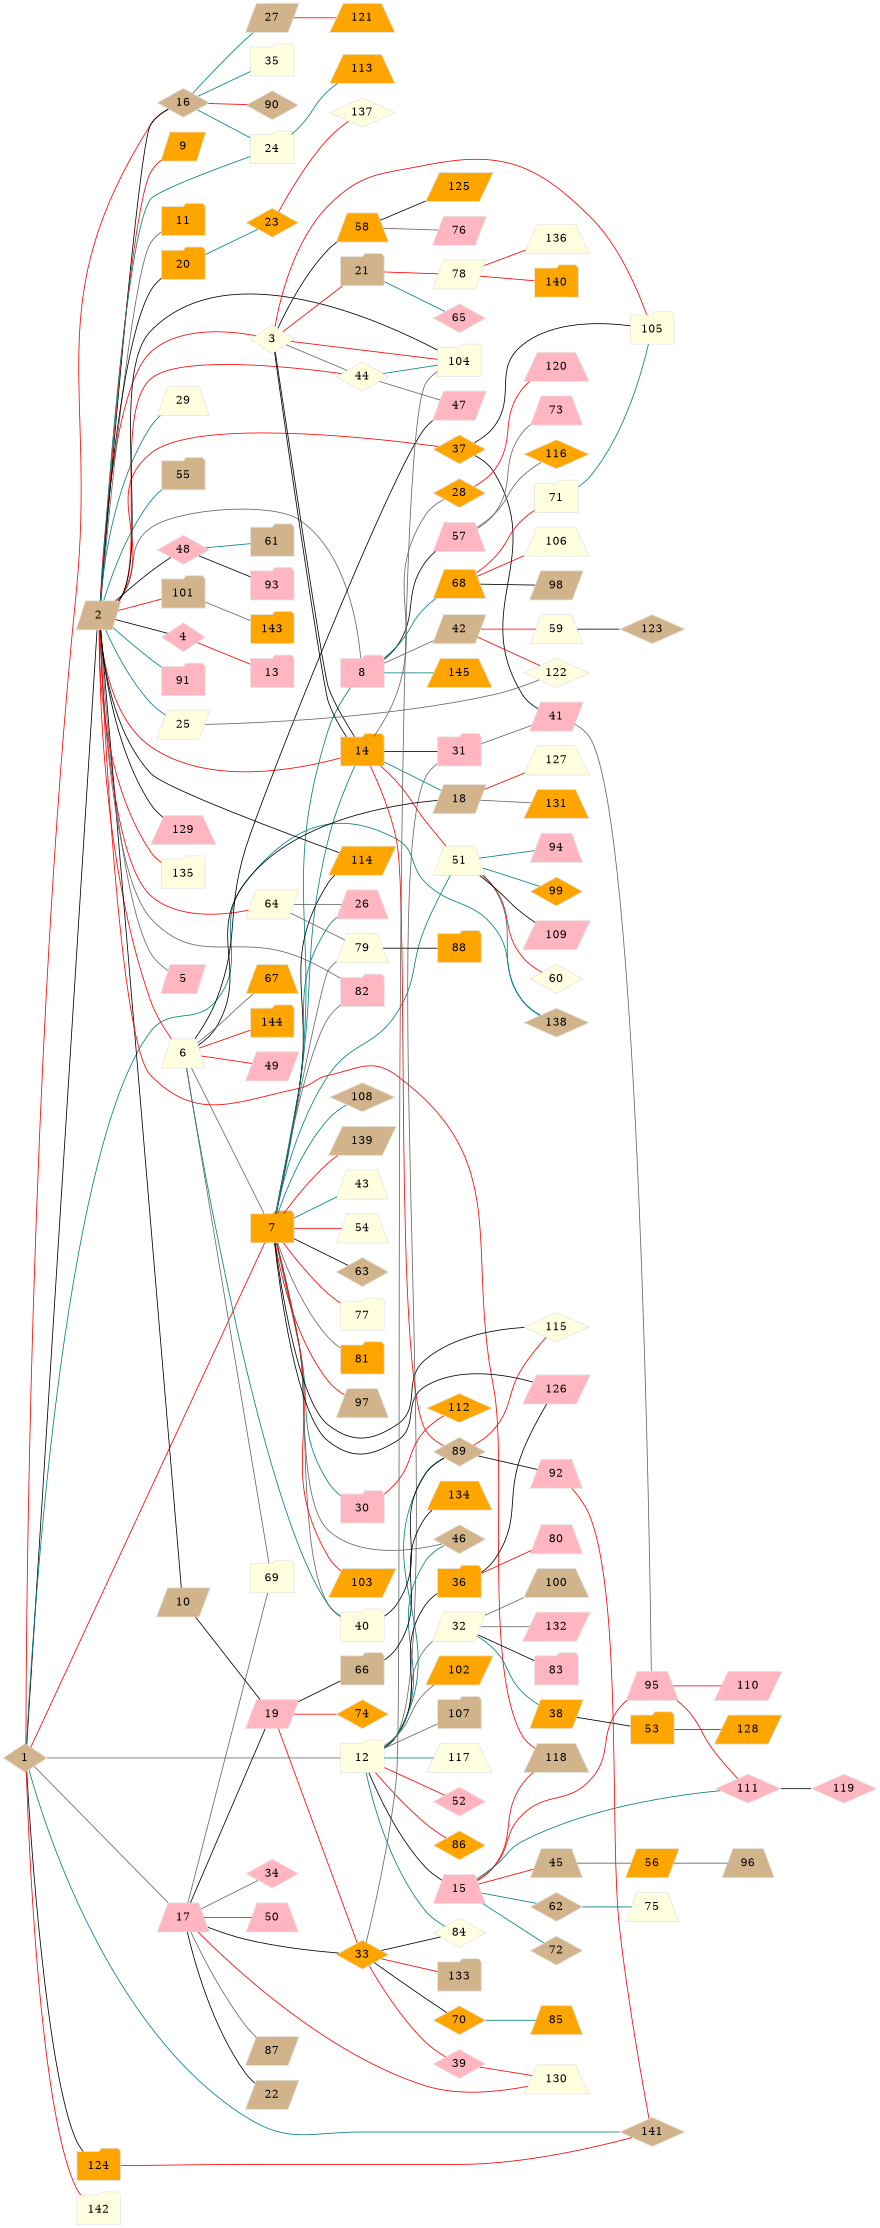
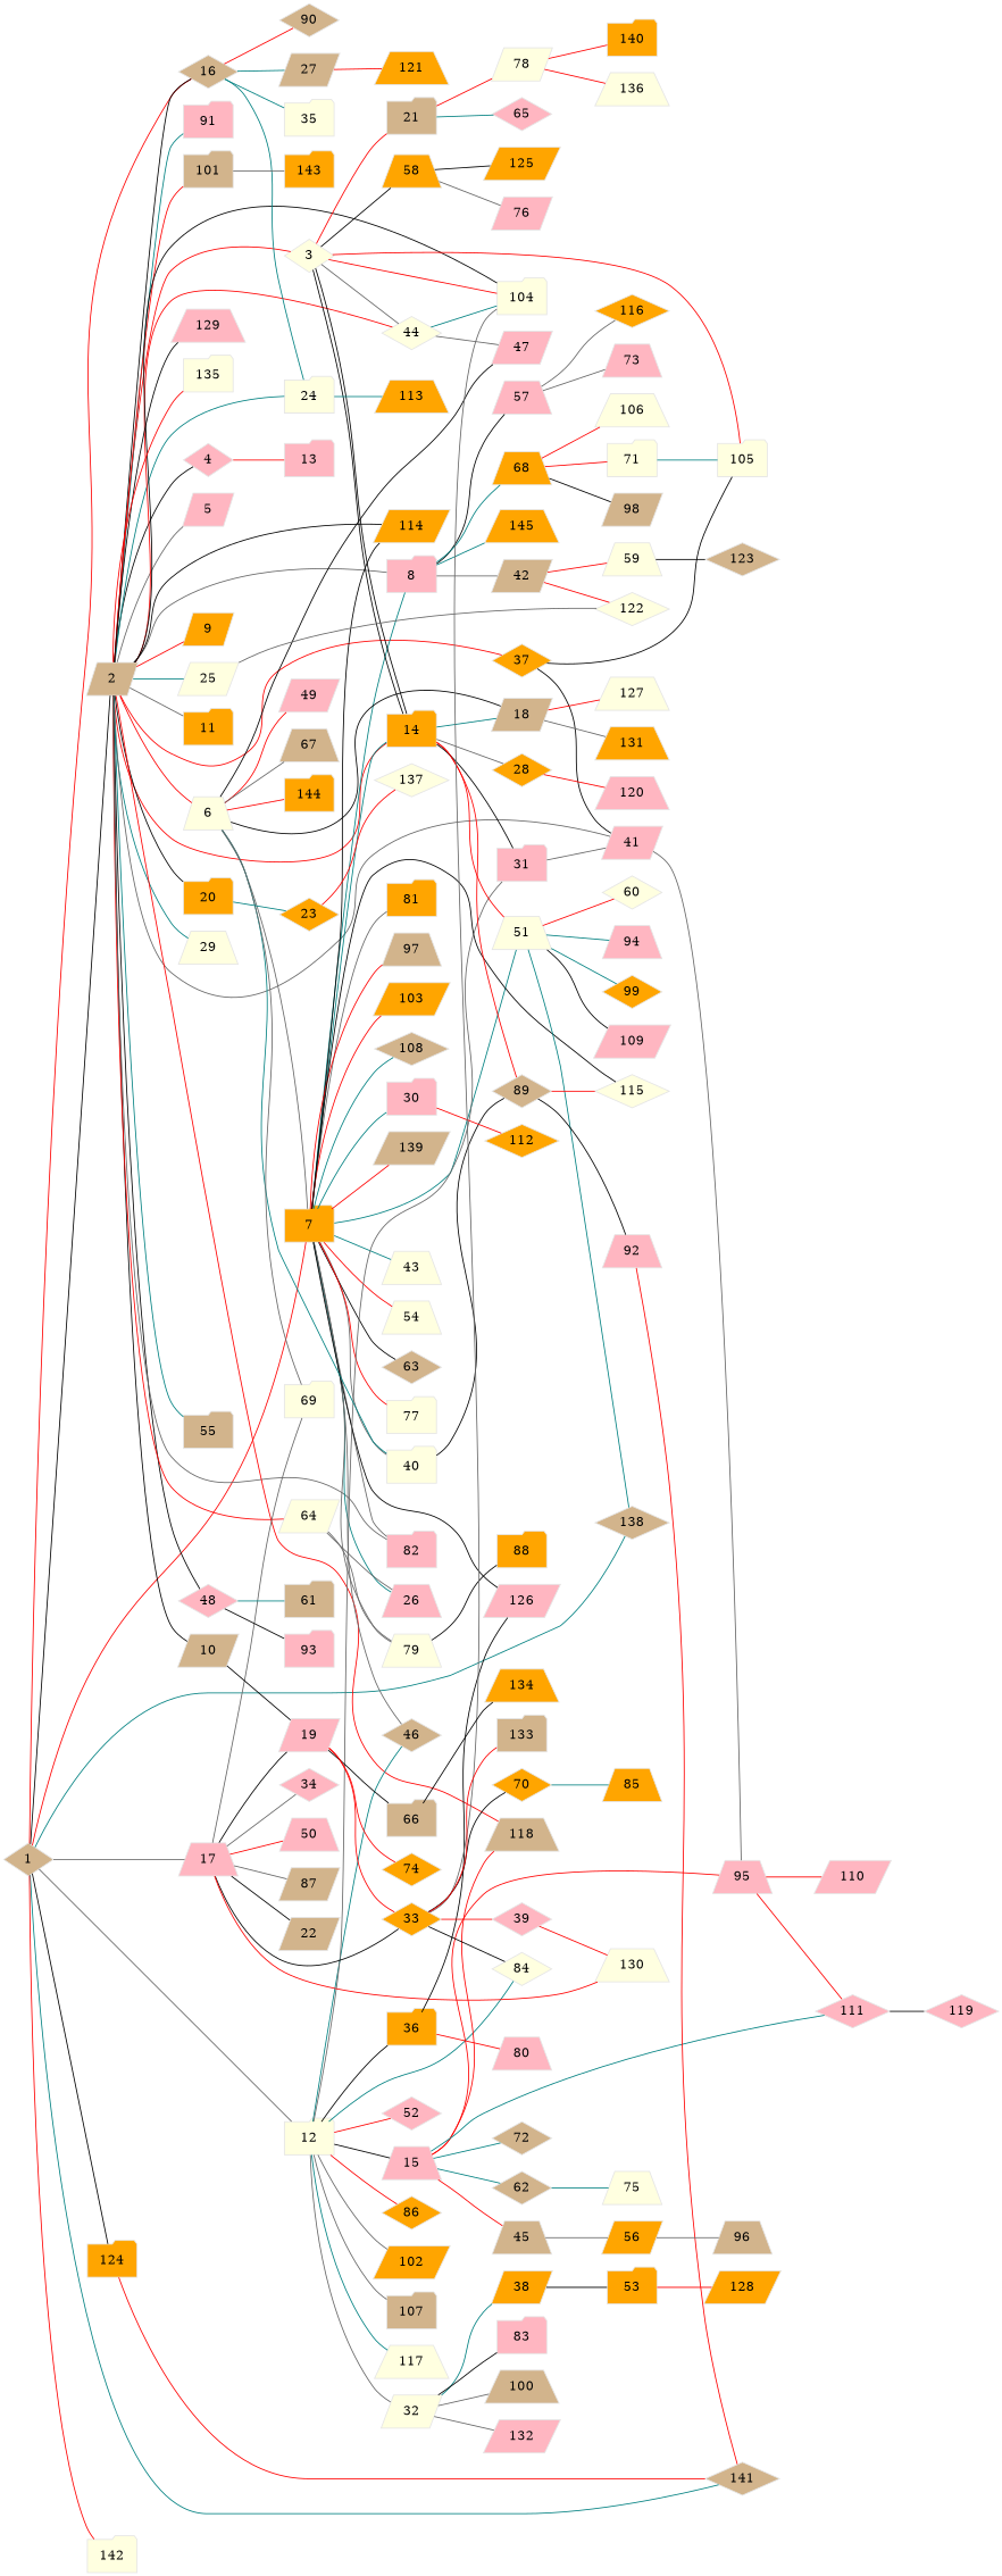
  graph {
    rankdir=LR
    node [color=gray90 fillcolor=orange shape=trapezium style=filled]
    edge [color=red]
    1 [fillcolor=tan shape=diamond]
    2 [fillcolor=tan shape=parallelogram]
    7 [shape=folder]
    12 [fillcolor=lightyellow shape=folder]
    16 [fillcolor=tan shape=diamond]
    17 [fillcolor=lightpink]
    124 [shape=folder]
    138 [fillcolor=tan shape=diamond]
    141 [fillcolor=tan shape=diamond]
    142 [fillcolor=lightyellow shape=folder]
    3 [fillcolor=lightyellow shape=diamond]
    4 [fillcolor=lightpink shape=diamond]
    5 [fillcolor=lightpink shape=parallelogram]
    6 [fillcolor=lightyellow]
    8 [fillcolor=lightpink shape=folder]
    9 [shape=parallelogram]
    10 [fillcolor=tan shape=parallelogram]
    11 [shape=folder]
    14 [shape=folder]
    20 [shape=folder]
    24 [fillcolor=lightyellow shape=folder]
    25 [fillcolor=lightyellow shape=parallelogram]
    29 [fillcolor=lightyellow]
    37 [shape=diamond]
    41 [fillcolor=lightpink shape=parallelogram]
    44 [fillcolor=lightyellow shape=diamond]
    48 [fillcolor=lightpink shape=diamond]
    55 [fillcolor=tan shape=folder]
    64 [fillcolor=lightyellow shape=parallelogram]
    82 [fillcolor=lightpink shape=folder]
    91 [fillcolor=lightpink shape=folder]
    101 [fillcolor=tan shape=folder]
    104 [fillcolor=lightyellow shape=folder]
    114 [shape=parallelogram]
    118 [fillcolor=tan]
    129 [fillcolor=lightpink]
    135 [fillcolor=lightyellow shape=folder]
    26 [fillcolor=lightpink]
    40 [fillcolor=lightyellow shape=folder]
    30 [fillcolor=lightpink shape=folder]
    43 [fillcolor=lightyellow]
    46 [fillcolor=tan shape=diamond]
    51 [fillcolor=lightyellow]
    54 [fillcolor=lightyellow]
    63 [fillcolor=tan shape=diamond]
    77 [fillcolor=lightyellow shape=folder]
    79 [fillcolor=lightyellow]
    81 [shape=folder]
    97 [fillcolor=tan]
    103 [shape=parallelogram]
    108 [fillcolor=tan shape=diamond]
    115 [fillcolor=lightyellow shape=diamond]
    126 [fillcolor=lightpink shape=parallelogram]
    139 [fillcolor=tan shape=parallelogram]
    15 [fillcolor=lightpink]
    31 [fillcolor=lightpink shape=folder]
    32 [fillcolor=lightyellow shape=parallelogram]
    36 [shape=folder]
    52 [fillcolor=lightpink shape=diamond]
    84 [fillcolor=lightyellow shape=diamond]
    86 [shape=diamond]
    89 [fillcolor=tan shape=diamond]
    102 [shape=parallelogram]
    107 [fillcolor=tan shape=folder]
    117 [fillcolor=lightyellow]
    27 [fillcolor=tan shape=parallelogram]
    35 [fillcolor=lightyellow shape=folder]
    90 [fillcolor=tan shape=diamond]
    69 [fillcolor=lightyellow shape=folder]
    19 [fillcolor=lightpink shape=parallelogram]
    22 [fillcolor=tan shape=parallelogram]
    33 [shape=diamond]
    34 [fillcolor=lightpink shape=diamond]
    50 [fillcolor=lightpink]
    87 [fillcolor=tan shape=parallelogram]
    130 [fillcolor=lightyellow]
    21 [fillcolor=tan shape=folder]
    58
    105 [fillcolor=lightyellow shape=folder]
    13 [fillcolor=lightpink shape=folder]
    18 [fillcolor=tan shape=parallelogram]
    47 [fillcolor=lightpink shape=parallelogram]
    49 [fillcolor=lightpink shape=parallelogram]
-   67
+   67 [fillcolor=tan]
    144 [shape=folder]
    42 [fillcolor=tan shape=parallelogram]
    57 [fillcolor=lightpink]
    68
    145
    28 [shape=diamond]
    23 [shape=diamond]
    113
    122 [fillcolor=lightyellow shape=diamond]
    95 [fillcolor=lightpink]
    61 [fillcolor=tan shape=folder]
    93 [fillcolor=lightpink shape=folder]
    143 [shape=folder]
    65 [fillcolor=lightpink shape=diamond]
    78 [fillcolor=lightyellow shape=parallelogram]
    76 [fillcolor=lightpink shape=parallelogram]
    125 [shape=parallelogram]
    127 [fillcolor=lightyellow]
    131
    112 [shape=diamond]
    60 [fillcolor=lightyellow shape=diamond]
    94 [fillcolor=lightpink]
    99 [shape=diamond]
    109 [fillcolor=lightpink shape=parallelogram]
    88 [shape=folder]
    59 [fillcolor=lightyellow]
    73 [fillcolor=lightpink]
    116 [shape=diamond]
    71 [fillcolor=lightyellow shape=folder]
    98 [fillcolor=tan shape=parallelogram]
    106 [fillcolor=lightyellow]
    66 [fillcolor=tan shape=folder]
    74 [shape=diamond]
    45 [fillcolor=tan]
    62 [fillcolor=tan shape=diamond]
    72 [fillcolor=tan shape=diamond]
    111 [fillcolor=lightpink shape=diamond]
    38 [shape=parallelogram]
    83 [fillcolor=lightpink shape=folder]
    100 [fillcolor=tan]
    132 [fillcolor=lightpink shape=parallelogram]
    80 [fillcolor=lightpink]
    92 [fillcolor=lightpink]
    120 [fillcolor=lightpink]
    56 [shape=parallelogram]
    75 [fillcolor=lightyellow]
    110 [fillcolor=lightpink shape=parallelogram]
    119 [fillcolor=lightpink shape=diamond]
    121
    39 [fillcolor=lightpink shape=diamond]
    70 [shape=diamond]
    133 [fillcolor=tan shape=folder]
    134
    137 [fillcolor=lightyellow shape=diamond]
    136 [fillcolor=lightyellow]
    140 [shape=folder]
    53 [shape=folder]
    85
    128 [shape=parallelogram]
    123 [fillcolor=tan shape=diamond]
    96 [fillcolor=tan]
    1 -- 2 [color=black]
    1 -- 7
    1 -- 12 [color=gray40]
    1 -- 16
    1 -- 17 [color=gray40]
    1 -- 124 [color=black]
    1 -- 138 [color=teal]
    1 -- 141 [color=teal]
    1 -- 142
    2 -- 16 [color=black]
    2 -- 3
    2 -- 4 [color=black]
    2 -- 5 [color=gray40]
    2 -- 6
    2 -- 8 [color=gray40]
    2 -- 9
    2 -- 10 [color=black]
    2 -- 11 [color=gray40]
    2 -- 14
    2 -- 20 [color=black]
    2 -- 24 [color=teal]
    2 -- 25 [color=teal]
    2 -- 29 [color=teal]
    2 -- 37
+   2 -- 41 [color=gray40]
    2 -- 44
    2 -- 48 [color=black]
    2 -- 55 [color=teal]
    2 -- 64
    2 -- 82 [color=gray40]
    2 -- 91 [color=teal]
    2 -- 101
    2 -- 104 [color=black]
    2 -- 114 [color=black]
    2 -- 118
    2 -- 129 [color=black]
    2 -- 135
    7 -- 8 [color=teal]
    7 -- 14 [color=teal]
    7 -- 82 [color=gray40]
    7 -- 114 [color=black]
    7 -- 26 [color=teal]
    7 -- 40 [color=gray40]
    7 -- 30 [color=teal]
    7 -- 43 [color=teal]
    7 -- 46 [color=gray40]
    7 -- 51 [color=teal]
    7 -- 54
    7 -- 63 [color=black]
    7 -- 77
    7 -- 79 [color=gray40]
    7 -- 81 [color=gray40]
    7 -- 97
    7 -- 103
    7 -- 108 [color=teal]
    7 -- 115 [color=black]
    7 -- 126 [color=black]
    7 -- 139
    12 -- 46 [color=teal]
    12 -- 15 [color=black]
    12 -- 31 [color=gray40]
    12 -- 32 [color=gray40]
    12 -- 36 [color=black]
    12 -- 52
    12 -- 84 [color=teal]
    12 -- 86
-   12 -- 89 [color=teal]
    12 -- 102 [color=gray40]
    12 -- 107 [color=gray40]
    12 -- 117 [color=teal]
    16 -- 24 [color=teal]
    16 -- 27 [color=teal]
    16 -- 35 [color=teal]
    16 -- 90
    17 -- 69 [color=gray40]
    17 -- 19 [color=black]
    17 -- 22 [color=black]
    17 -- 33 [color=black]
    17 -- 34 [color=gray40]
    17 -- 50
    17 -- 87 [color=gray40]
    17 -- 130
    124 -- 141
    3 -- 14 [color=black]
    3 -- 14 [color=black]
    3 -- 44 [color=gray40]
    3 -- 104
    3 -- 21
    3 -- 58 [color=black]
    3 -- 105
    4 -- 13
    6 -- 7 [color=gray40]
    6 -- 40 [color=teal]
    6 -- 69 [color=gray40]
    6 -- 18 [color=black]
    6 -- 47 [color=black]
    6 -- 49
    6 -- 67 [color=gray40]
    6 -- 144
    8 -- 42 [color=gray40]
    8 -- 57 [color=black]
    8 -- 68 [color=teal]
    8 -- 145 [color=teal]
    10 -- 19 [color=black]
    14 -- 51
    14 -- 31 [color=black]
    14 -- 89
    14 -- 18 [color=teal]
    14 -- 28 [color=gray40]
    20 -- 23 [color=teal]
    24 -- 113 [color=teal]
    25 -- 122 [color=gray40]
    37 -- 41 [color=black]
    37 -- 105 [color=black]
    41 -- 95 [color=gray40]
    44 -- 104 [color=teal]
    44 -- 47 [color=gray40]
    48 -- 61 [color=teal]
    48 -- 93 [color=black]
    64 -- 26 [color=gray40]
    64 -- 79 [color=gray40]
    101 -- 143 [color=gray40]
    40 -- 89 [color=black]
    30 -- 112
    51 -- 138 [color=teal]
    51 -- 60
    51 -- 94 [color=teal]
    51 -- 99 [color=teal]
    51 -- 109 [color=black]
    79 -- 88 [color=black]
    15 -- 118
    15 -- 95
    15 -- 45
    15 -- 62 [color=teal]
    15 -- 72 [color=teal]
    15 -- 111 [color=teal]
    31 -- 41 [color=gray40]
    32 -- 38 [color=teal]
    32 -- 83 [color=black]
    32 -- 100 [color=gray40]
    32 -- 132 [color=gray40]
    36 -- 126 [color=black]
    36 -- 80
    89 -- 115
    89 -- 92 [color=black]
    27 -- 121
    19 -- 33
    19 -- 66 [color=black]
    19 -- 74
    33 -- 104 [color=gray40]
    33 -- 84 [color=black]
    33 -- 39
    33 -- 70 [color=black]
    33 -- 133
    21 -- 65 [color=teal]
    21 -- 78
    58 -- 76 [color=gray40]
    58 -- 125 [color=black]
    18 -- 127
    18 -- 131 [color=gray40]
    42 -- 122
    42 -- 59
    57 -- 73 [color=gray40]
    57 -- 116 [color=gray40]
    68 -- 71
    68 -- 98 [color=black]
    68 -- 106
    28 -- 120
    23 -- 137
    95 -- 111
    95 -- 110
    78 -- 136
    78 -- 140
    59 -- 123 [color=black]
    71 -- 105 [color=teal]
    66 -- 134 [color=black]
    45 -- 56 [color=gray40]
    62 -- 75 [color=teal]
    111 -- 119 [color=black]
    38 -- 53 [color=black]
    92 -- 141
    56 -- 96 [color=gray40]
    39 -- 130
    70 -- 85 [color=teal]
    53 -- 128
  }
